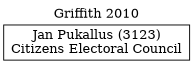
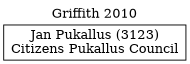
  digraph {
    label="Griffith 2010"
    labelloc=t
    mclimit=10
-   n1 [label="Jan Pukallus (3123)\nCitizens Electoral Council" shape=box]
+   n1 [label="Jan Pukallus (3123)\nCitizens Pukallus Council" shape=box]
  }
